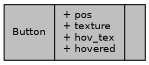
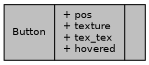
  digraph {
    rankdir=LR
-   n1 [color=black fillcolor=grey75 fontcolor=black fontname=Helvetica fontsize=10 height=0.2 label="{Button\n|+ pos\l+ texture\l+ hov_tex\l+ hovered\l|}" shape=record style=filled width=0.4]
+   n1 [color=black fillcolor=grey75 fontcolor=black fontname=Helvetica fontsize=10 height=0.2 label="{Button\n|+ pos\l+ texture\l+ tex_tex\l+ hovered\l|}" shape=record style=filled width=0.4]
  }
